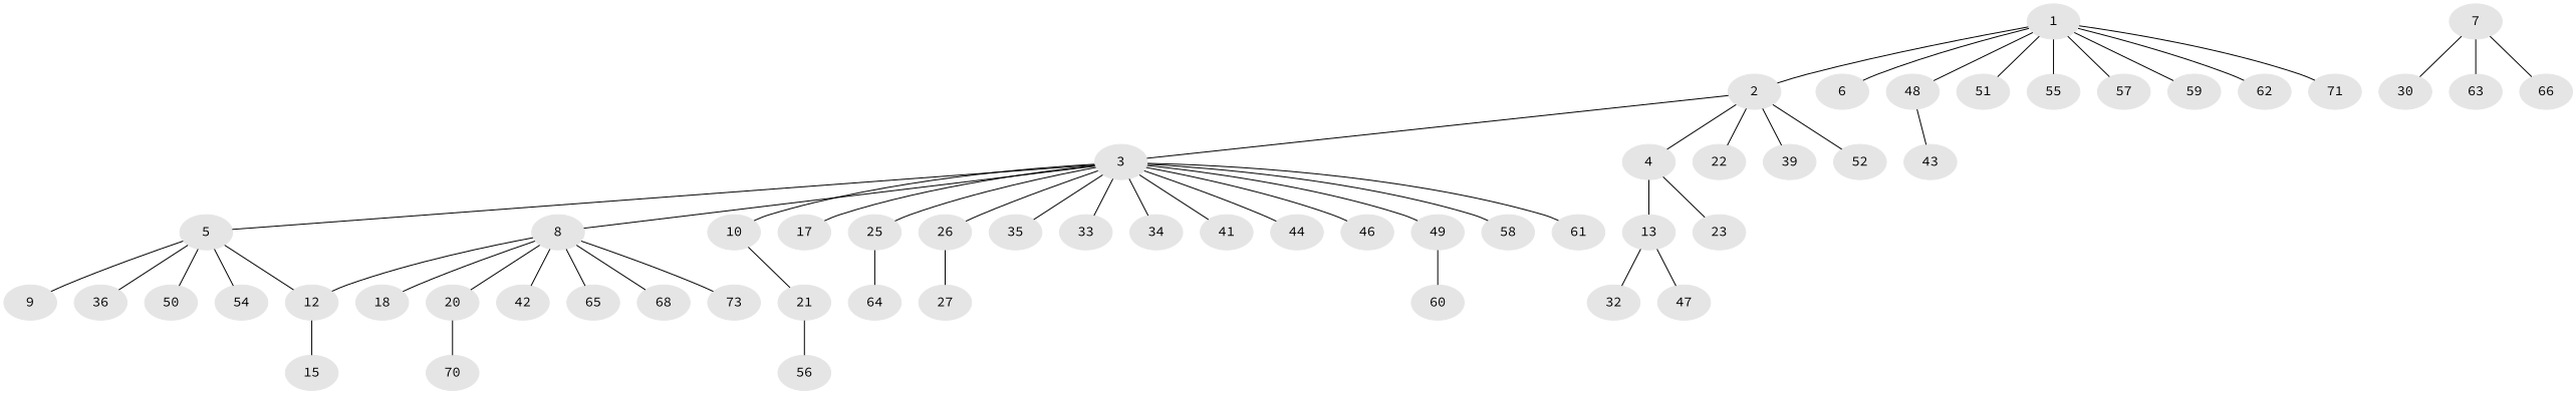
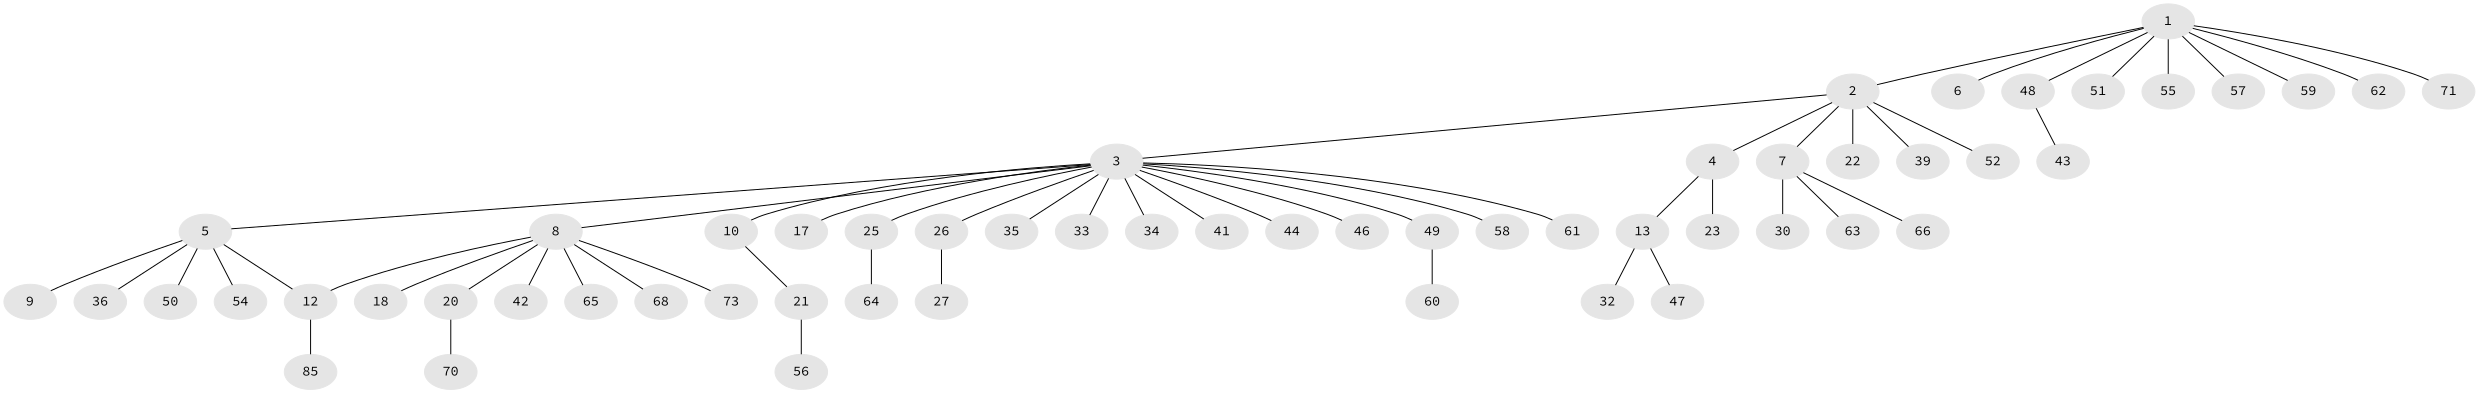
  graph {
    fontname="Source Code Pro"
    node [color=gray90 fontname="Source Code Pro" style=filled]
    edge [fontname="Source Code Pro"]
    1 [super="+11"]
    2 [super="+69"]
    6
    48
    51
    55
    57
    59
    62
    71
    3 [super="+24"]
    4
    7 [super="+16"]
    22
    39
    52
    n17 [label=43]
    5 [super="+43"]
    8 [super="+14"]
    10 [super="+19"]
    17
    25 [super="+28"]
    26 [super="+67"]
    n24 [label=35]
    33
    34
    41
    44
    46
    49
    58
    61
    13 [super="+40"]
    23
    30 [super="+35"]
    63
    66
    9
    12
    36
    50
    54
    18
    20 [super="+37"]
    42 [super="+45"]
    65
    68
    73
    21 [super="+38"]
    64
    27 [super="+29"]
    60
    32
    47
-   15 [super="+72"]
+   15 [super="+72" label=85]
    70
    56
    1 -- 2
    1 -- 6
    1 -- 48
    1 -- 51
    1 -- 55
    1 -- 57
    1 -- 59
    1 -- 62
    1 -- 71
    2 -- 3
    2 -- 4
+   2 -- 7
    2 -- 22
    2 -- 39
    2 -- 52
    48 -- n17
    3 -- 5
    3 -- 8
    3 -- 10
    3 -- 17
    3 -- 25
    3 -- 26
    3 -- n24
    3 -- 33
    3 -- 34
    3 -- 41
    3 -- 44
    3 -- 46
    3 -- 49
    3 -- 58
    3 -- 61
    4 -- 13
    4 -- 23
    7 -- 30
    7 -- 63
    7 -- 66
    5 -- 9
    5 -- 12
    5 -- 36
    5 -- 50
    5 -- 54
    8 -- 12
    8 -- 18
    8 -- 20
    8 -- 42
    8 -- 65
    8 -- 68
    8 -- 73
    10 -- 21
    25 -- 64
    26 -- 27
    49 -- 60
    13 -- 32
    13 -- 47
    12 -- 15
    20 -- 70
    21 -- 56
  }
